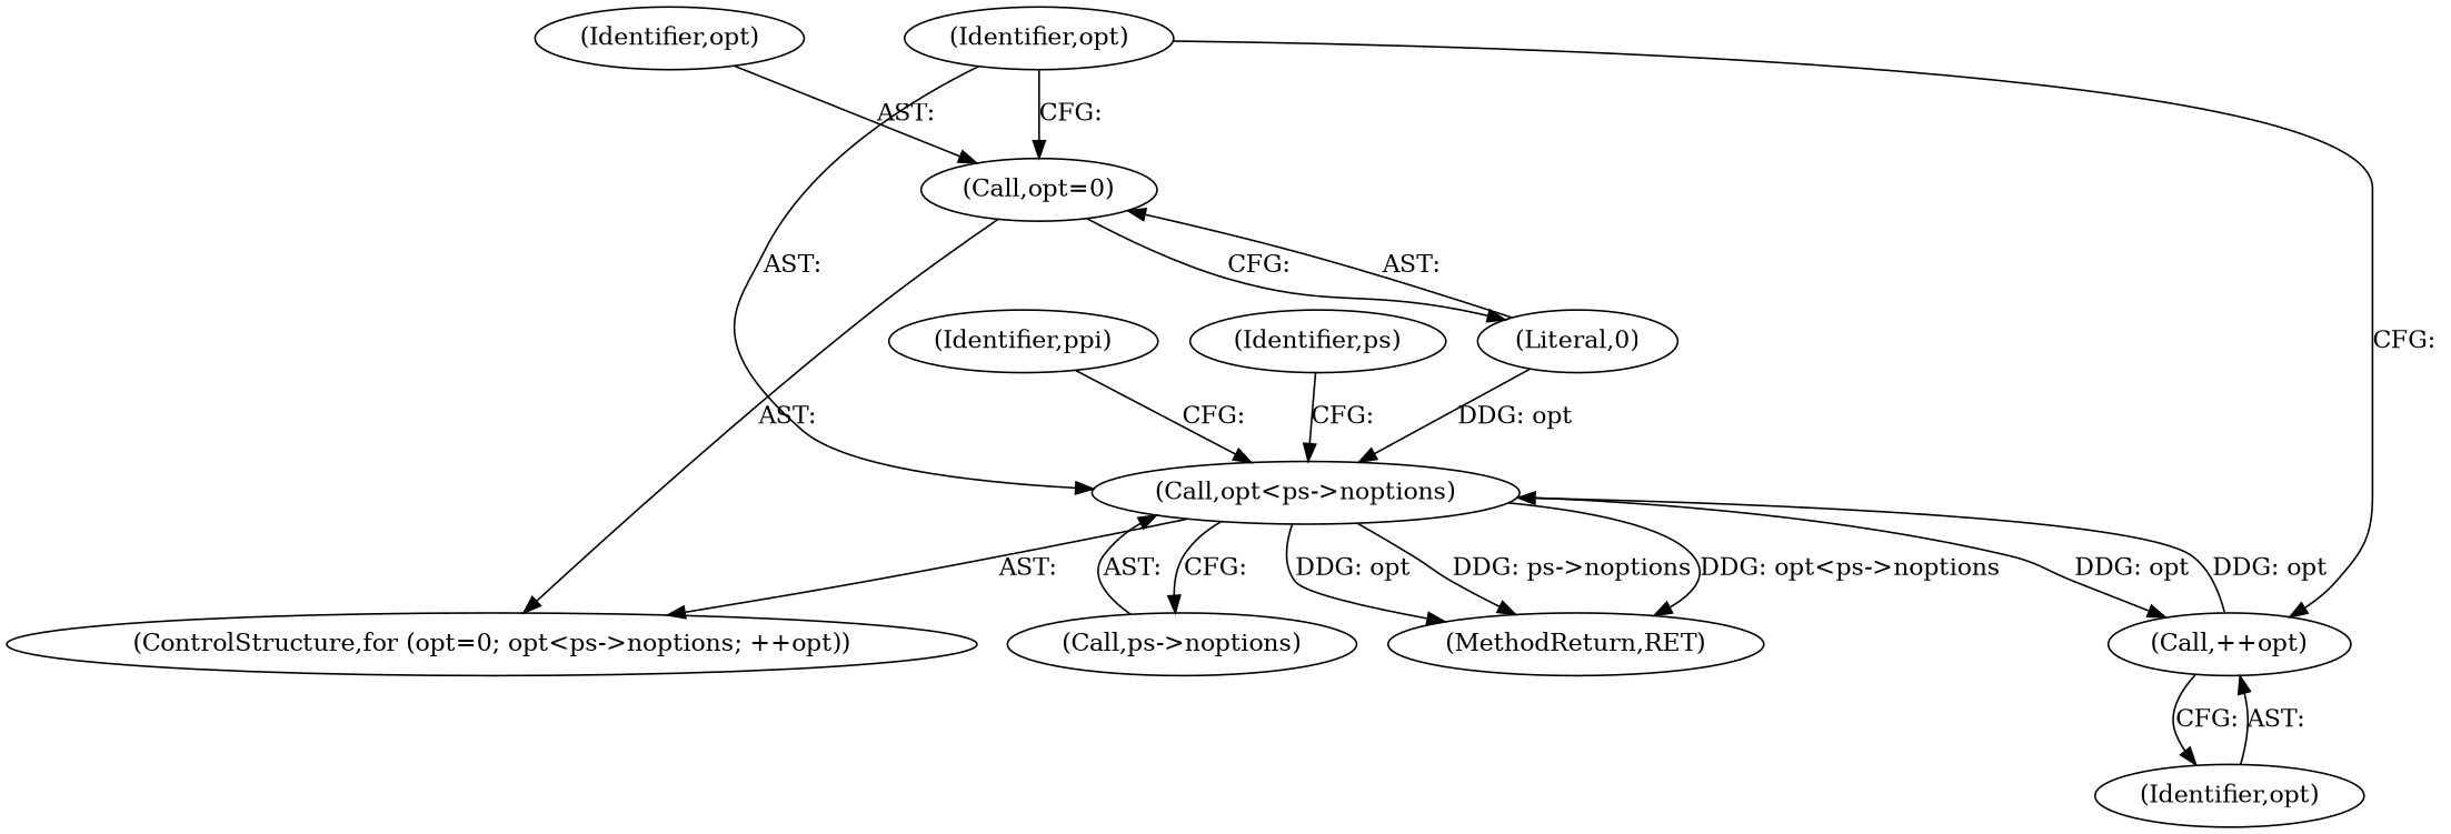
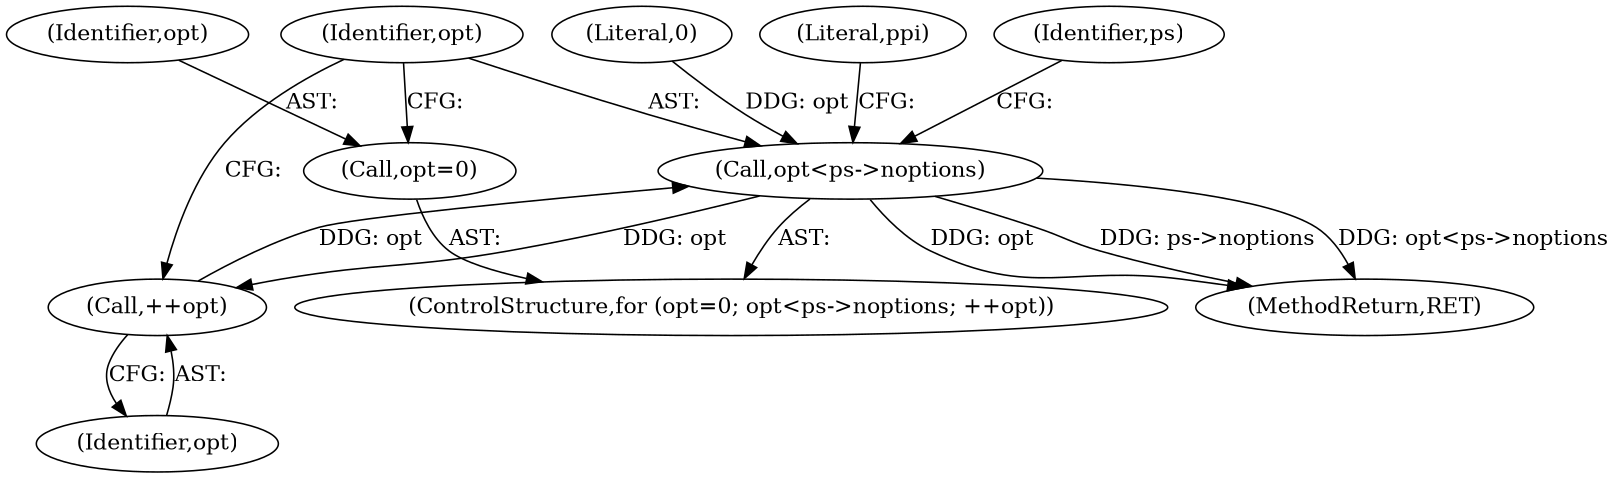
  digraph {
    n1 [label="(Call,opt<ps->noptions)"]
    n2 [label="(Call,++opt)"]
    n3 [label="(ControlStructure,for (opt=0; opt<ps->noptions; ++opt))"]
-   n4 [label="(Call,ps->noptions)"]
    n5 [label="(MethodReturn,RET)"]
    n6 [label="(Identifier,opt)"]
    n7 [label="(Call,opt=0)"]
    n8 [label="(Literal,0)"]
-   n9 [label="(Identifier,ppi)"]
+   n9 [label="(Literal,ppi)"]
    n10 [label="(Identifier,opt)"]
    n11 [label="(Identifier,opt)"]
    n12 [label="(Identifier,ps)"]
    n1 -> n2 [label="DDG: opt"]
    n1 -> n3 [label="AST: "]
-   n1 -> n4 [label="CFG: "]
    n1 -> n5 [label="DDG: opt"]
    n1 -> n5 [label="DDG: ps->noptions"]
    n1 -> n5 [label="DDG: opt<ps->noptions"]
    n2 -> n1 [label="DDG: opt"]
    n2 -> n6 [label="CFG: "]
-   n4 -> n1 [label="AST: "]
    n6 -> n2 [label="AST: "]
    n7 -> n3 [label="AST: "]
-   n7 -> n8 [label="CFG: "]
    n8 -> n1 [label="DDG: opt"]
-   n8 -> n7 [label="AST: "]
    n9 -> n1 [label="CFG: "]
    n10 -> n7 [label="AST: "]
    n11 -> n1 [label="AST: "]
    n11 -> n2 [label="CFG: "]
    n11 -> n7 [label="CFG: "]
    n12 -> n1 [label="CFG: "]
  }
